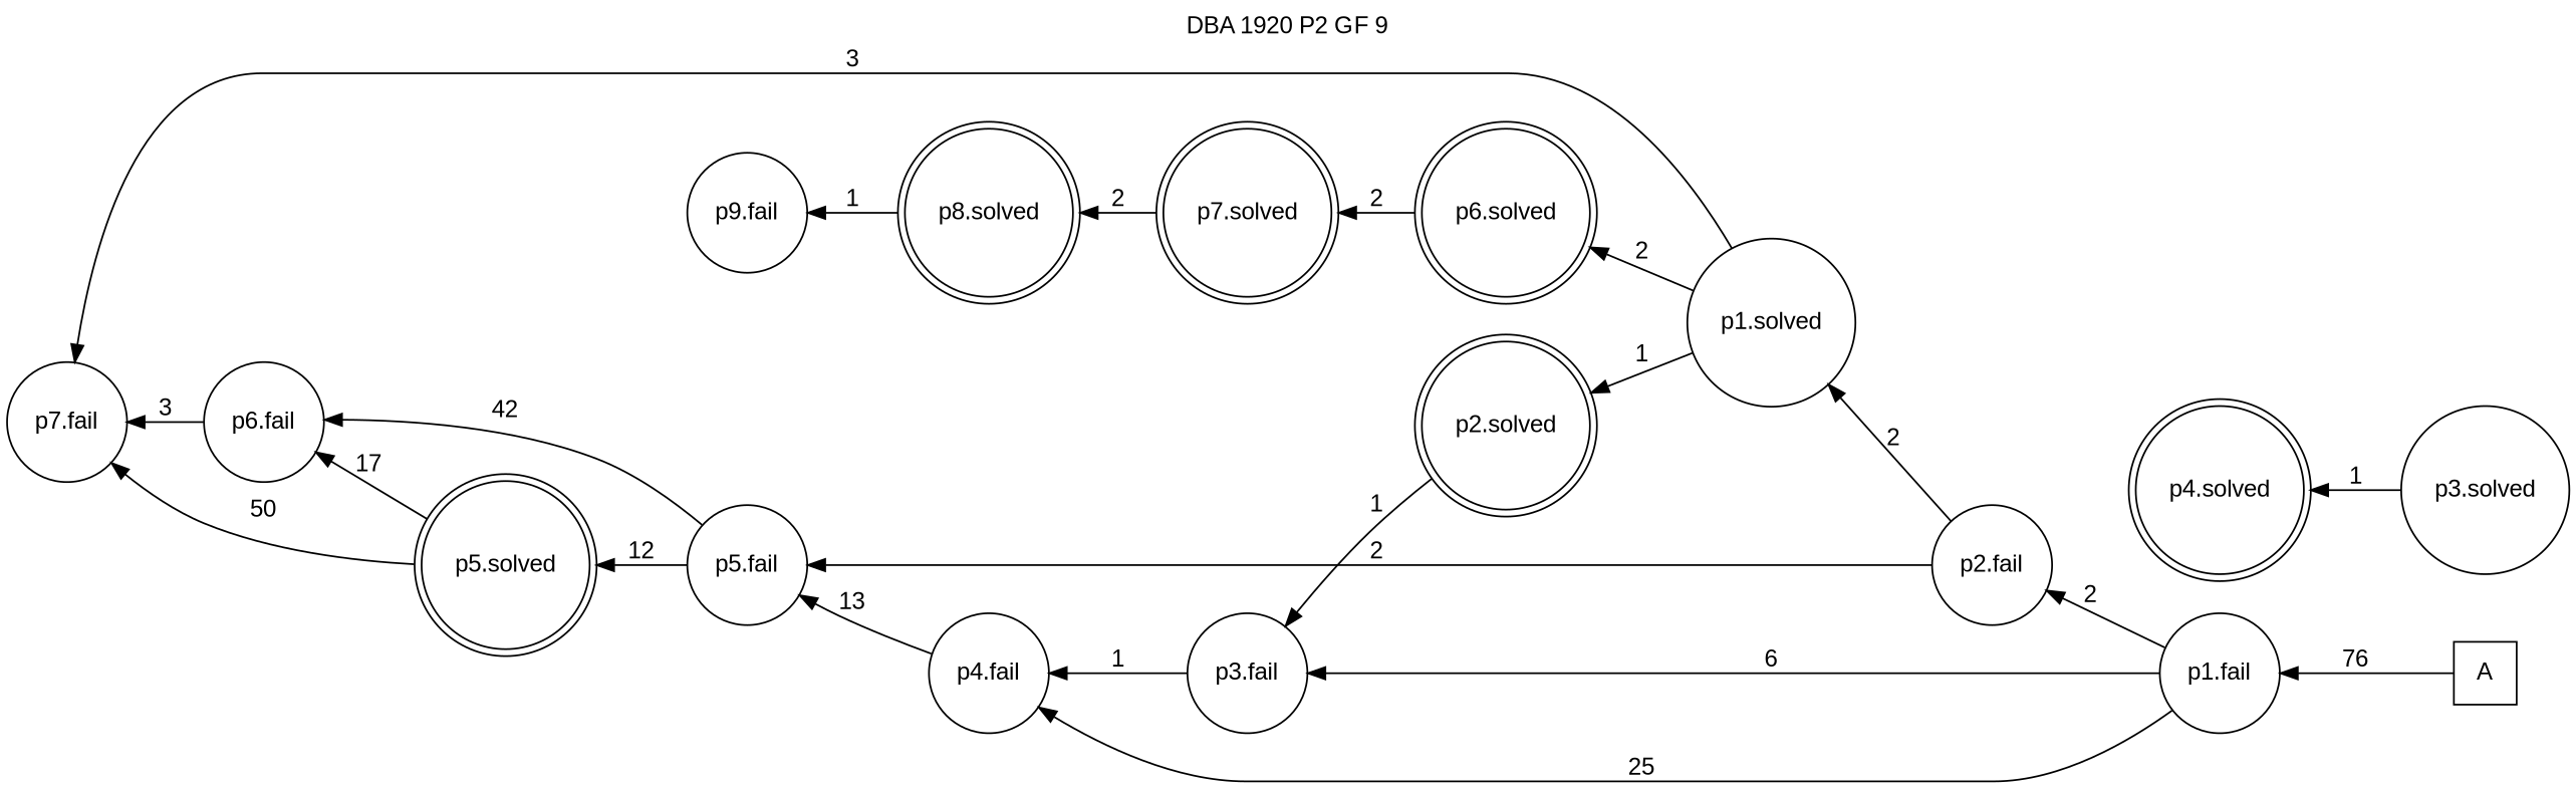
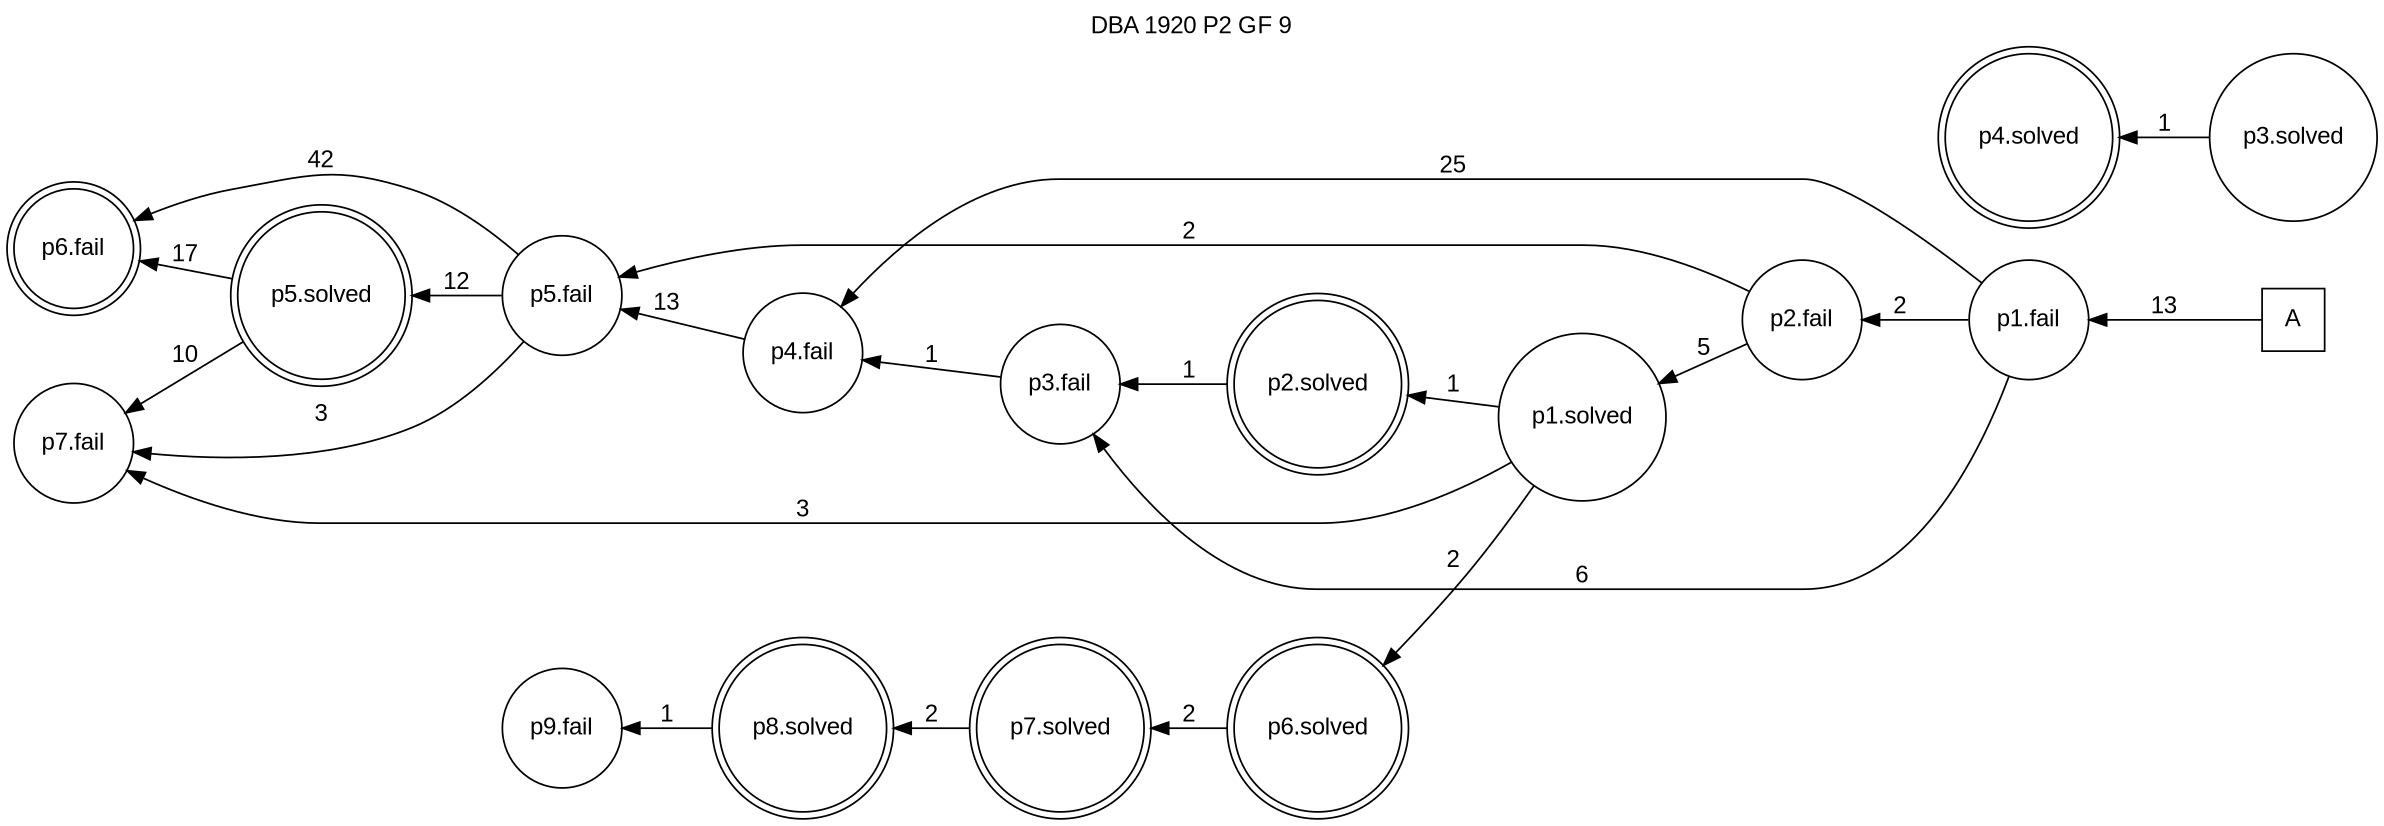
  digraph {
    fontname="Liberation Sans"
    label=" DBA 1920 P2 GF 9 "
    labelloc=tl
    rankdir=RL
    node [fontname="Liberation Sans" shape=circle]
    edge [fontname="Liberation Sans"]
    n1 [label=A shape=square]
    n2 [label="p1.fail"]
    n3 [label="p4.fail"]
    n4 [label="p2.fail"]
    n5 [label="p3.fail"]
    n6 [label="p5.fail"]
    n7 [label="p1.solved"]
    n8 [label="p2.solved" shape=doublecircle]
    n9 [label="p7.fail"]
    n10 [label="p6.solved" shape=doublecircle]
    n11 [label="p5.solved" shape=doublecircle]
-   n12 [label="p6.fail"]
+   n12 [label="p6.fail" shape=doublecircle]
    n13 [label="p7.solved" shape=doublecircle]
    n14 [label="p3.solved"]
    n15 [label="p4.solved" shape=doublecircle]
    n16 [label="p9.fail"]
    n17 [label="p8.solved" shape=doublecircle]
-   n1 -> n2 [label=76]
+   n1 -> n2 [label=13]
    n2 -> n3 [label=25]
    n2 -> n4 [label=2]
    n2 -> n5 [label=6]
    n3 -> n6 [label=13]
    n4 -> n6 [label=2]
-   n4 -> n7 [label=2]
+   n4 -> n7 [label=5]
    n5 -> n3 [label=1]
    n6 -> n11 [label=12]
    n6 -> n12 [label=42]
    n7 -> n8 [label=1]
    n7 -> n9 [label=3]
    n7 -> n10 [label=2]
    n8 -> n5 [label=1]
    n10 -> n13 [label=2]
-   n11 -> n9 [label=50]
+   n11 -> n9 [label=10]
    n11 -> n12 [label=17]
-   n12 -> n9 [label=3]
+   n6 -> n9 [label=3]
    n13 -> n17 [label=2]
    n14 -> n15 [label=1]
    n17 -> n16 [label=1]
  }
